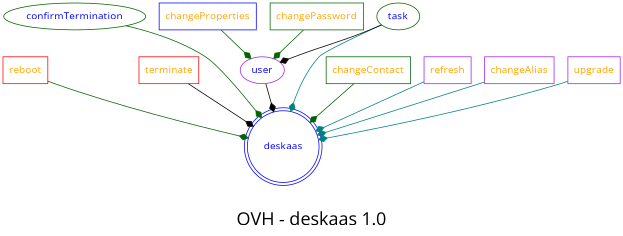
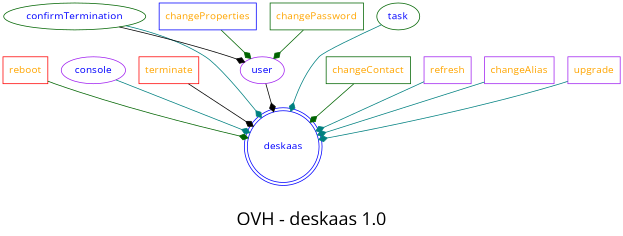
  digraph {
    fontname="Open Sans"
    fontsize=24
    label="OVH - deskaas 1.0"
    splines=true
    node [color=purple fontcolor=orange fontname="Open Sans" shape=box]
    edge [arrowhead=diamond arrowtail=none color=darkgreen fontcolor=orange fontname="Open Sans"]
    deskaas [color=blue fontcolor=blue shape=doublecircle]
    reboot [color=red]
+   console [fontcolor=blue shape=ellipse]
    terminate [color=red]
    confirmTermination [color=darkgreen fontcolor=blue shape=ellipse]
    task [color=darkgreen fontcolor=blue shape=ellipse]
    user [fontcolor=blue shape=ellipse]
    changeContact [color=darkgreen]
    refresh
    changeProperties [color=blue]
    changePassword [color=darkgreen]
    changeAlias
    upgrade
    reboot -> deskaas
+   console -> deskaas [color=teal fontcolor=blue]
    terminate -> deskaas [color=black]
-   confirmTermination -> deskaas [fontcolor=blue]
+   confirmTermination -> deskaas [color=teal fontcolor=blue]
    task -> deskaas [color=teal fontcolor=blue]
-   task -> user [color=black fontcolor=blue]
+   confirmTermination -> user [color=black fontcolor=blue]
    user -> deskaas [color=black fontcolor=blue]
    changeContact -> deskaas
    refresh -> deskaas [color=teal]
    changeProperties -> user
    changePassword -> user
    changeAlias -> deskaas [color=teal]
    upgrade -> deskaas [color=teal]
  }
